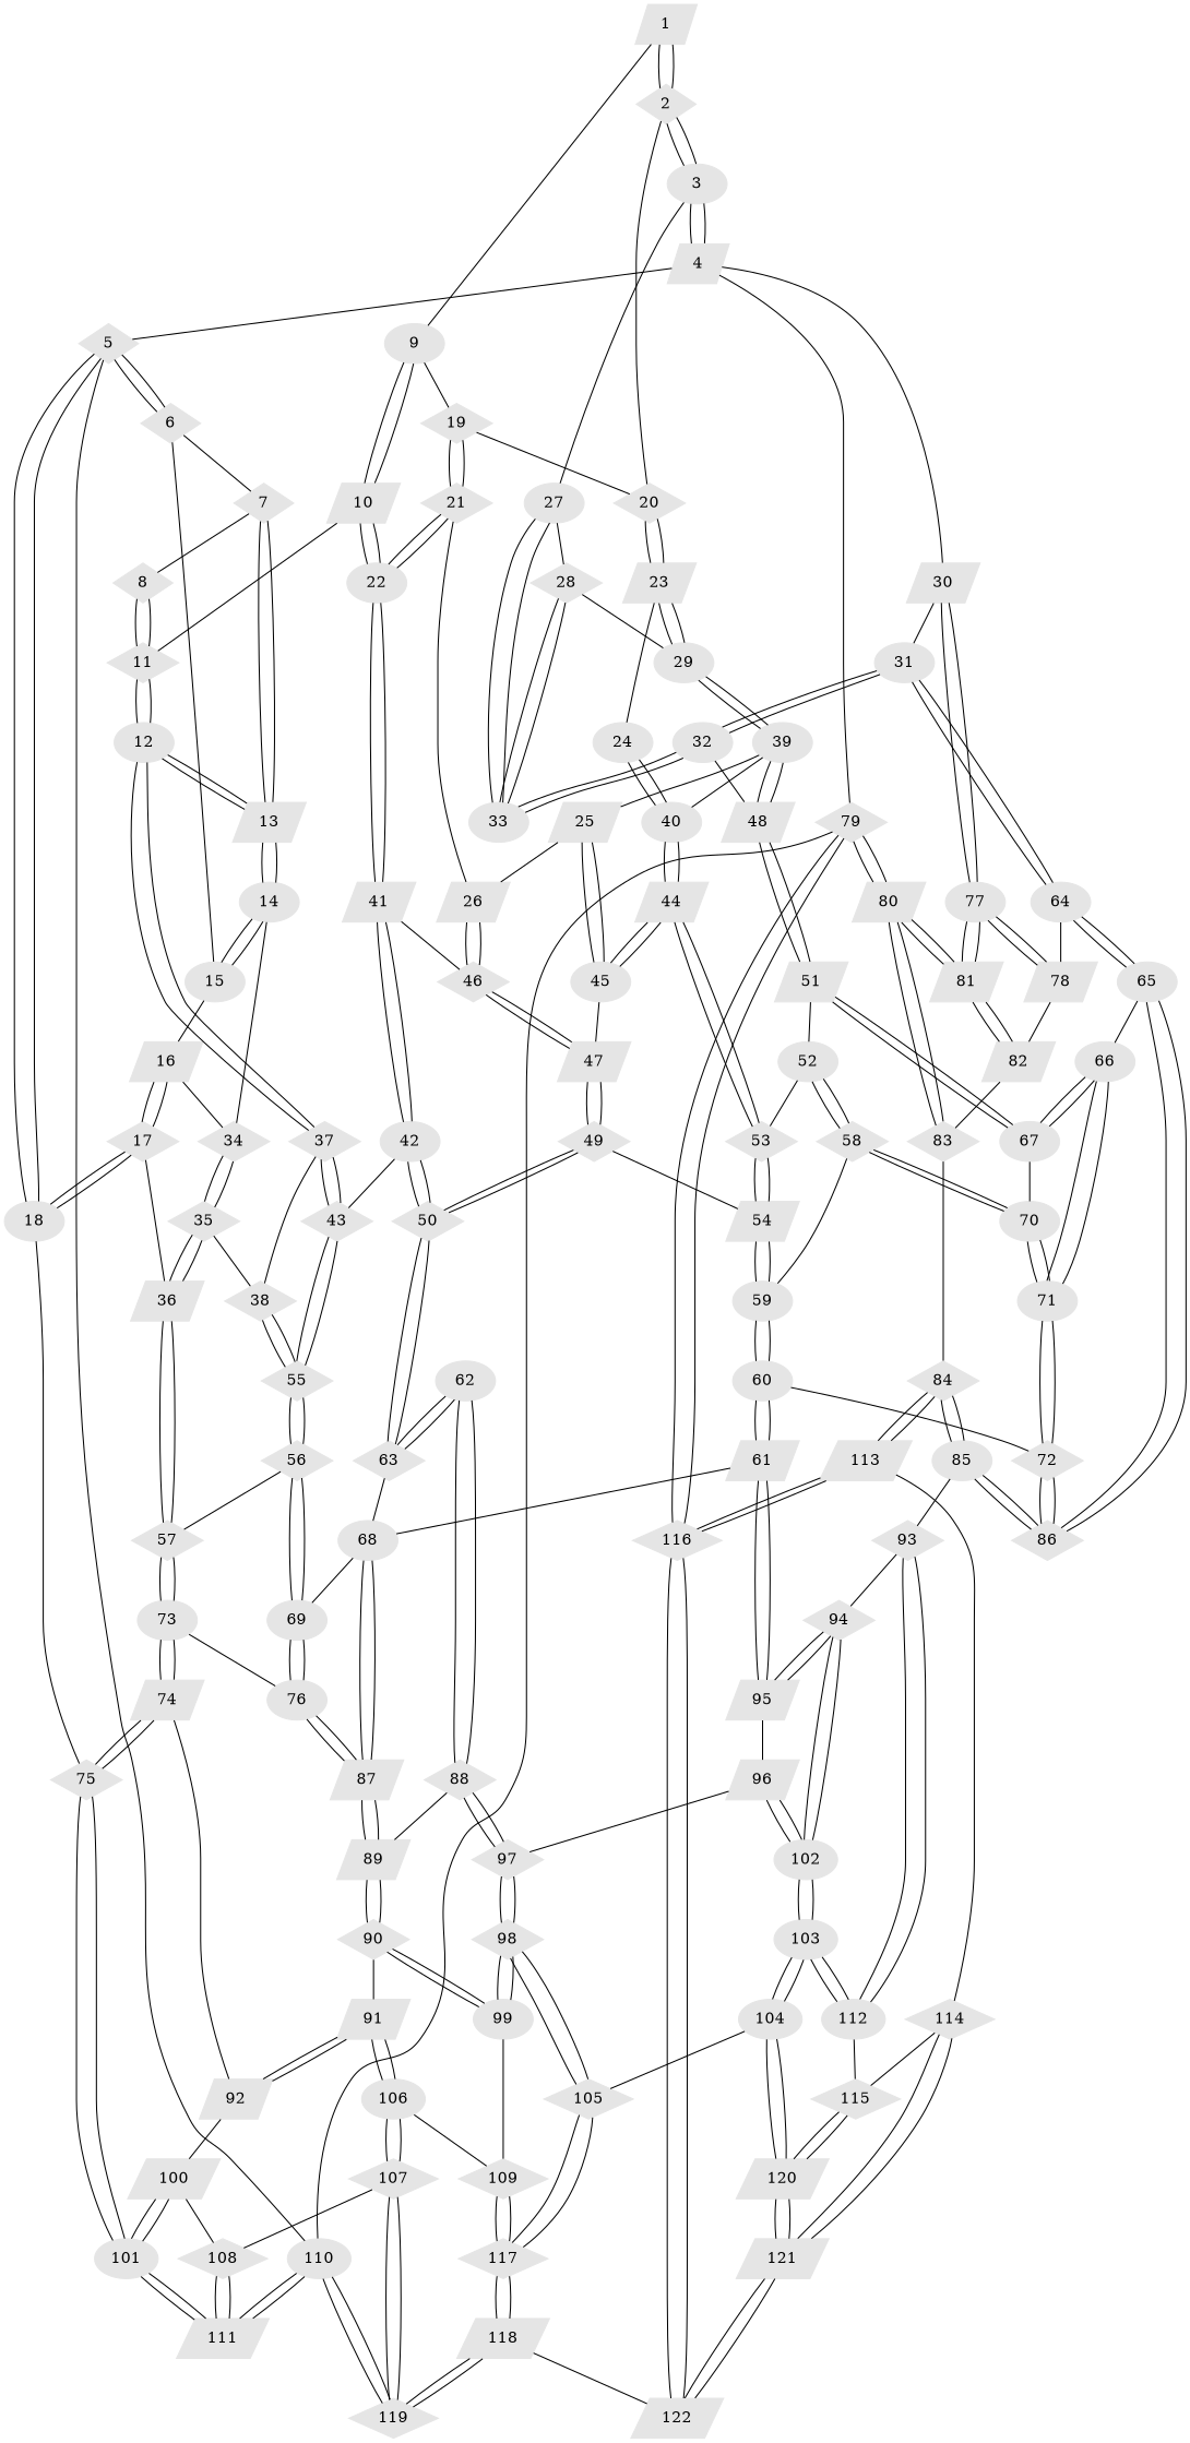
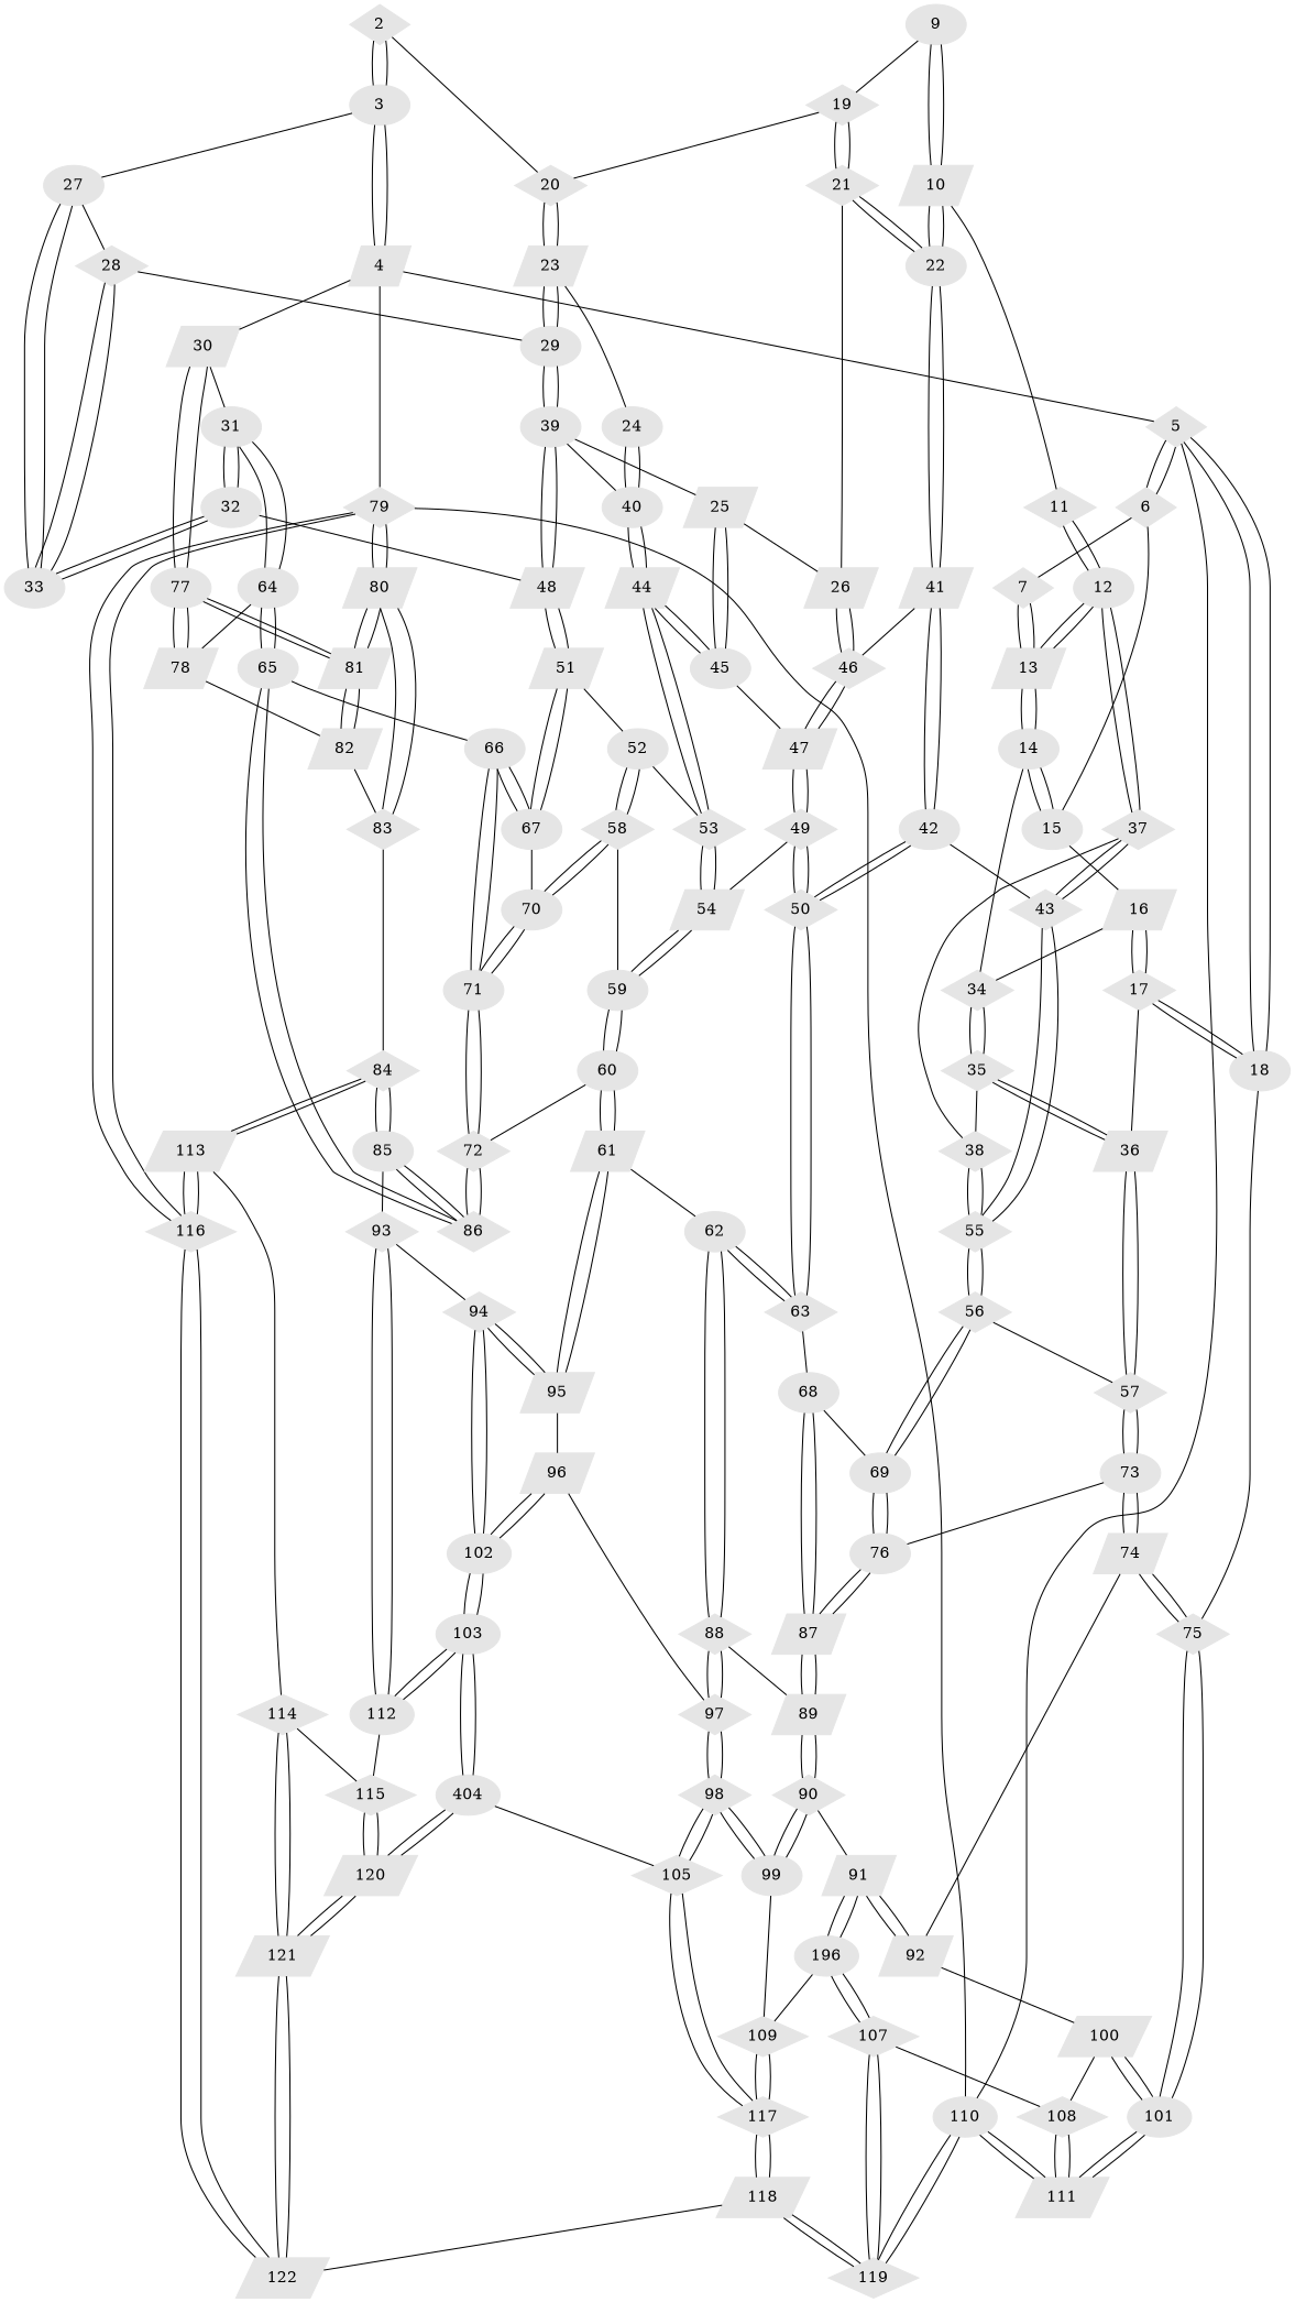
  graph {
    node [color=gray90 shape=diamond style=filled]
-   1 [shape=parallelogram]
    2
    9 [shape=ellipse]
    3 [shape=ellipse]
    20
    10 [shape=parallelogram]
    19
    4 [shape=parallelogram]
    27 [shape=ellipse]
    23 [shape=parallelogram]
    5
    30 [shape=parallelogram]
    79
    28
    33 [shape=ellipse]
    6
    18 [shape=ellipse]
    110 [shape=ellipse]
    31 [shape=ellipse]
    77 [shape=ellipse]
    80 [shape=parallelogram]
    116
    7
    15 [shape=ellipse]
    75
    111 [shape=parallelogram]
    119
-   8
    13 [shape=parallelogram]
    16 [shape=parallelogram]
    11
    14 [shape=ellipse]
    12 [shape=ellipse]
    22 [shape=ellipse]
    21
    41 [shape=parallelogram]
    37
    38
    43
    34
    35
    17
    36 [shape=parallelogram]
    57
    101 [shape=ellipse]
    26 [shape=parallelogram]
    24 [shape=ellipse]
    29 [shape=ellipse]
    46
    42 [shape=ellipse]
    40 [shape=ellipse]
    39 [shape=ellipse]
    25 [shape=parallelogram]
    45 [shape=ellipse]
    44 [shape=parallelogram]
    47 [shape=parallelogram]
    48 [shape=parallelogram]
    32 [shape=ellipse]
    64 [shape=ellipse]
    78 [shape=parallelogram]
    81 [shape=parallelogram]
    65 [shape=ellipse]
    51 [shape=parallelogram]
    55
    73 [shape=ellipse]
    56
    53
    50
    63
    54 [shape=parallelogram]
    49
    52 [shape=ellipse]
    67 [shape=ellipse]
    59 [shape=ellipse]
    68 [shape=ellipse]
    58
    70 [shape=ellipse]
    60 [shape=ellipse]
    69 [shape=ellipse]
    76 [shape=ellipse]
    74 [shape=parallelogram]
    71 [shape=ellipse]
    61 [shape=parallelogram]
    72
    62 [shape=ellipse]
    95 [shape=parallelogram]
    86
    88
    96 [shape=parallelogram]
    89 [shape=parallelogram]
    97
    87 [shape=parallelogram]
    66 [shape=ellipse]
    82 [shape=parallelogram]
    92 [shape=parallelogram]
    100 [shape=parallelogram]
    83
    122 [shape=parallelogram]
    84
    85 [shape=ellipse]
    113 [shape=parallelogram]
    93
    114
    94
    112 [shape=ellipse]
    90
    98
    91 [shape=parallelogram]
    99 [shape=ellipse]
-   106 [shape=ellipse]
+   106 [shape=ellipse label=196]
    109
    107
    108
    102 [shape=ellipse]
    115
    103 [shape=ellipse]
    105
    117
-   104 [shape=ellipse]
+   104 [shape=ellipse label=404]
    120 [shape=parallelogram]
    121 [shape=parallelogram]
    118 [shape=parallelogram]
-   1 -- 2
-   1 -- 2
-   1 -- 9
    2 -- 3
    2 -- 3
    2 -- 20
    9 -- 10
    9 -- 10
    9 -- 19
    3 -- 4
    3 -- 4
    3 -- 27
    20 -- 23
    20 -- 23
    10 -- 11
    10 -- 22
    10 -- 22
    19 -- 20
    19 -- 21
    19 -- 21
    4 -- 5
    4 -- 30
    4 -- 79
    27 -- 28
    27 -- 33
    27 -- 33
    23 -- 24
    23 -- 29
    23 -- 29
    5 -- 6
    5 -- 6
    5 -- 18
    5 -- 18
    5 -- 110
    30 -- 31
    30 -- 77
    30 -- 77
    79 -- 110
    79 -- 80
    79 -- 80
    79 -- 116
    79 -- 116
    28 -- 33
    28 -- 33
    28 -- 29
    6 -- 7
    6 -- 15
    18 -- 75
    110 -- 111
    110 -- 111
    110 -- 119
    110 -- 119
    31 -- 32
    31 -- 32
    31 -- 64
    31 -- 64
    77 -- 78
    77 -- 78
    77 -- 81
    77 -- 81
    80 -- 81
    80 -- 81
    80 -- 83
    80 -- 83
    116 -- 122
    116 -- 122
-   7 -- 8
    7 -- 13
    7 -- 13
    15 -- 16
    75 -- 101
    75 -- 101
-   8 -- 11
-   8 -- 11
    13 -- 14
    13 -- 14
    16 -- 34
    16 -- 17
    16 -- 17
    11 -- 12
    11 -- 12
    14 -- 15
    14 -- 15
    14 -- 34
    12 -- 13
    12 -- 13
    12 -- 37
    12 -- 37
    22 -- 41
    22 -- 41
    21 -- 22
    21 -- 22
    21 -- 26
    41 -- 46
    41 -- 42
    41 -- 42
    37 -- 38
    37 -- 43
    37 -- 43
    38 -- 55
    38 -- 55
    43 -- 55
    43 -- 55
    34 -- 35
    34 -- 35
    35 -- 38
    35 -- 36
    35 -- 36
    17 -- 18
    17 -- 18
    17 -- 36
    36 -- 57
    36 -- 57
    57 -- 73
    57 -- 73
    101 -- 111
    101 -- 111
    26 -- 46
    26 -- 46
    24 -- 40
    24 -- 40
    29 -- 39
    29 -- 39
    46 -- 47
    46 -- 47
    42 -- 43
    42 -- 50
    42 -- 50
    40 -- 44
    40 -- 44
    39 -- 40
    39 -- 25
    39 -- 48
    39 -- 48
    25 -- 26
    25 -- 45
    25 -- 45
    45 -- 47
    44 -- 45
    44 -- 45
    44 -- 53
    44 -- 53
    47 -- 49
    47 -- 49
    48 -- 51
    48 -- 51
    32 -- 33
    32 -- 33
    32 -- 48
    64 -- 78
    64 -- 65
    64 -- 65
    78 -- 82
    81 -- 82
    81 -- 82
    65 -- 86
    65 -- 86
    65 -- 66
    51 -- 52
    51 -- 67
    51 -- 67
    55 -- 56
    55 -- 56
    73 -- 76
    73 -- 74
    73 -- 74
    56 -- 57
    56 -- 69
    56 -- 69
    53 -- 54
    53 -- 54
    50 -- 63
    50 -- 63
    63 -- 68
    54 -- 59
    54 -- 59
    49 -- 50
    49 -- 50
    49 -- 54
    52 -- 53
    52 -- 58
    52 -- 58
    67 -- 70
    59 -- 60
    59 -- 60
    68 -- 69
    68 -- 87
    68 -- 87
    58 -- 59
    58 -- 70
    58 -- 70
    70 -- 71
    70 -- 71
    60 -- 61
    60 -- 61
    60 -- 72
    69 -- 76
    69 -- 76
    76 -- 87
    76 -- 87
    74 -- 75
    74 -- 75
    74 -- 92
    71 -- 72
    71 -- 72
-   61 -- 68
+   61 -- 62
    61 -- 95
    61 -- 95
    72 -- 86
    72 -- 86
    62 -- 63
    62 -- 63
    62 -- 88
    62 -- 88
    95 -- 96
    88 -- 89
    88 -- 97
    88 -- 97
    96 -- 97
    96 -- 102
    96 -- 102
    89 -- 90
    89 -- 90
    97 -- 98
    97 -- 98
    87 -- 89
    87 -- 89
    66 -- 67
    66 -- 67
    66 -- 71
    66 -- 71
    82 -- 83
    92 -- 100
    100 -- 101
    100 -- 101
    100 -- 108
    83 -- 84
    84 -- 85
    84 -- 85
    84 -- 113
    84 -- 113
    85 -- 86
    85 -- 86
    85 -- 93
    113 -- 116
    113 -- 116
    113 -- 114
    93 -- 94
    93 -- 112
    93 -- 112
    114 -- 115
    114 -- 121
    114 -- 121
    94 -- 95
    94 -- 95
    94 -- 102
    94 -- 102
    112 -- 115
    90 -- 91
    90 -- 99
    90 -- 99
    98 -- 99
    98 -- 99
    98 -- 105
    98 -- 105
    91 -- 92
    91 -- 92
    91 -- 106
    91 -- 106
    99 -- 109
    106 -- 109
    106 -- 107
    106 -- 107
    109 -- 117
    109 -- 117
    107 -- 119
    107 -- 119
    107 -- 108
    108 -- 111
    108 -- 111
    102 -- 103
    102 -- 103
    115 -- 120
    115 -- 120
    103 -- 112
    103 -- 112
    103 -- 104
    103 -- 104
    105 -- 117
    105 -- 117
    117 -- 118
    117 -- 118
    104 -- 105
    104 -- 120
    104 -- 120
    120 -- 121
    120 -- 121
    121 -- 122
    121 -- 122
    118 -- 119
    118 -- 119
    118 -- 122
  }
